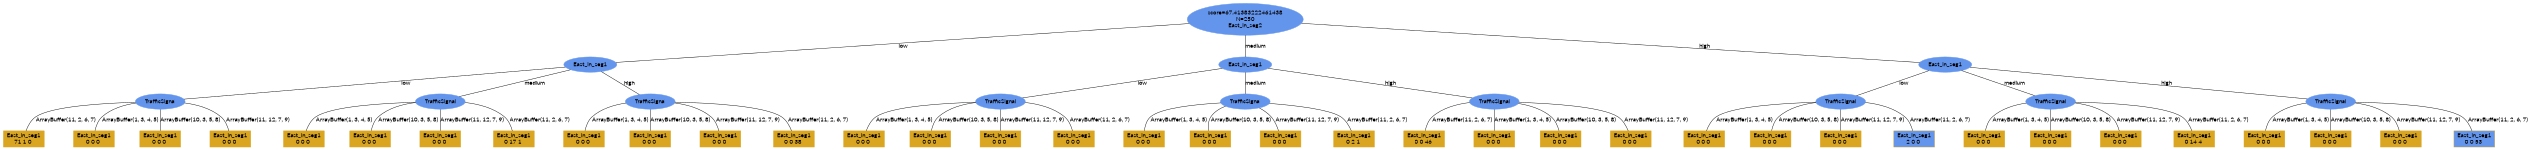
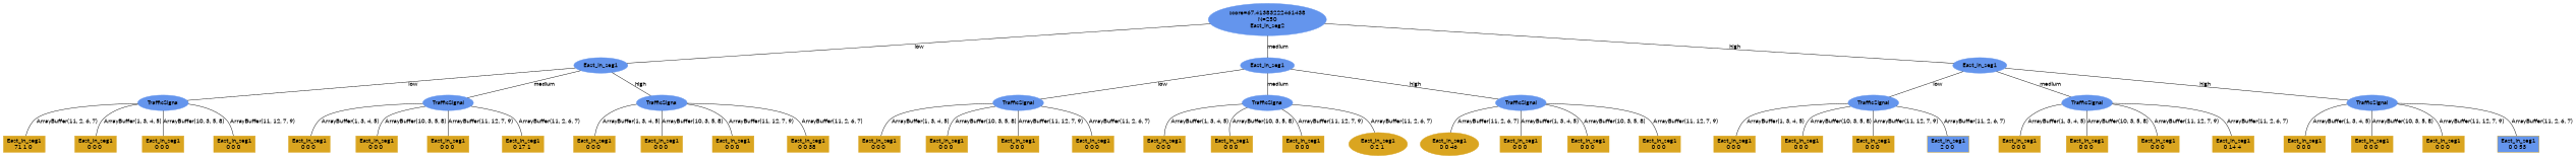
  digraph {
    fontname=Lato
    node [color=goldenrod fontname=Lato shape=box style=filled]
    edge [dir=none fontname=Lato]
    n1 [color=cornflowerblue label="score=67.41383222461438\nN=250\nEast_in_seg2" shape=ellipse]
    n2 [color=cornflowerblue label=East_in_seg1 shape=ellipse]
    n3 [color=cornflowerblue label=East_in_seg1 shape=ellipse]
    n4 [color=cornflowerblue label=East_in_seg1 shape=ellipse]
    n5 [color=cornflowerblue label=TrafficSignal shape=ellipse]
    n6 [color=cornflowerblue label=TrafficSignal shape=ellipse]
    n7 [label="East_in_seg1\n71 1 0 "]
    n8 [color=cornflowerblue label=TrafficSignal shape=ellipse]
    n9 [color=cornflowerblue label=TrafficSignal shape=ellipse]
    n10 [color=cornflowerblue label=TrafficSignal shape=ellipse]
    n11 [color=cornflowerblue label=TrafficSignal shape=ellipse]
    n12 [color=cornflowerblue label=TrafficSignal shape=ellipse]
    n13 [color=cornflowerblue label=TrafficSignal shape=ellipse]
    n14 [color=cornflowerblue label=TrafficSignal shape=ellipse]
    n15 [label="East_in_seg1\n0 0 0 "]
    n16 [label="East_in_seg1\n0 0 0 "]
    n17 [label="East_in_seg1\n0 0 0 "]
    n18 [label="East_in_seg1\n0 0 0 "]
    n19 [label="East_in_seg1\n0 0 0 "]
    n20 [label="East_in_seg1\n0 0 0 "]
    n21 [label="East_in_seg1\n0 17 1 "]
    n22 [label="East_in_seg1\n0 0 0 "]
    n23 [label="East_in_seg1\n0 0 0 "]
    n24 [label="East_in_seg1\n0 0 0 "]
    n25 [label="East_in_seg1\n0 0 38 "]
    n26 [label="East_in_seg1\n0 0 0 "]
    n27 [label="East_in_seg1\n0 0 0 "]
    n28 [label="East_in_seg1\n0 0 0 "]
-   n29 [label="East_in_seg1\n0 0 46 "]
+   n29 [label="East_in_seg1\n0 0 46 " shape=ellipse]
    n30 [label="East_in_seg1\n0 0 0 "]
    n31 [label="East_in_seg1\n0 0 0 "]
    n32 [label="East_in_seg1\n0 0 0 "]
    n33 [label="East_in_seg1\n0 0 0 "]
-   n34 [label="East_in_seg1\n0 2 1 "]
+   n34 [label="East_in_seg1\n0 2 1 " shape=ellipse]
    n35 [label="East_in_seg1\n0 0 0 "]
    n36 [label="East_in_seg1\n0 0 0 "]
    n37 [label="East_in_seg1\n0 0 0 "]
    n38 [label="East_in_seg1\n0 0 0 "]
    n39 [label="East_in_seg1\n0 0 0 "]
    n40 [label="East_in_seg1\n0 0 0 "]
    n41 [fillcolor=cornflowerblue label="East_in_seg1\n2 0 0 "]
    n42 [label="East_in_seg1\n0 0 0 "]
    n43 [label="East_in_seg1\n0 0 0 "]
    n44 [label="East_in_seg1\n0 0 0 "]
    n45 [label="East_in_seg1\n0 14 4 "]
    n46 [label="East_in_seg1\n0 0 0 "]
    n47 [label="East_in_seg1\n0 0 0 "]
    n48 [label="East_in_seg1\n0 0 0 "]
    n49 [fillcolor=cornflowerblue label="East_in_seg1\n0 0 53 "]
    subgraph sub_1 {
      rank=same
      n1
    }
    subgraph sub_2 {
      rank=same
      n2
    }
    subgraph sub_3 {
      rank=same
      n3
    }
    subgraph sub_4 {
      rank=same
      n4
    }
    subgraph sub_5 {
      rank=same
      n5
    }
    subgraph sub_6 {
      rank=same
      n6
    }
    subgraph sub_7 {
      rank=same
      n7
    }
    subgraph sub_8 {
      rank=same
      n8
    }
    subgraph sub_9 {
      rank=same
      n9
    }
    subgraph sub_10 {
      rank=same
      n10
    }
    subgraph sub_11 {
      rank=same
      n11
    }
    subgraph sub_12 {
      rank=same
      n12
    }
    subgraph sub_13 {
      rank=same
      n13
    }
    subgraph sub_14 {
      rank=same
      n14
    }
    subgraph sub_15 {
      rank=same
      n15
    }
    subgraph sub_16 {
      rank=same
      n16
    }
    subgraph sub_17 {
      rank=same
      n17
    }
    subgraph sub_18 {
      rank=same
      n18
    }
    subgraph sub_19 {
      rank=same
      n19
    }
    subgraph sub_20 {
      rank=same
      n20
    }
    subgraph sub_21 {
      rank=same
      n21
    }
    subgraph sub_22 {
      rank=same
      n22
    }
    subgraph sub_23 {
      rank=same
      n23
    }
    subgraph sub_24 {
      rank=same
      n24
    }
    subgraph sub_25 {
      rank=same
      n25
    }
    subgraph sub_26 {
      rank=same
      n26
    }
    subgraph sub_27 {
      rank=same
      n27
    }
    subgraph sub_28 {
      rank=same
      n28
    }
    subgraph sub_29 {
      rank=same
      n29
    }
    subgraph sub_30 {
      rank=same
      n30
    }
    subgraph sub_31 {
      rank=same
      n31
    }
    subgraph sub_32 {
      rank=same
      n32
    }
    subgraph sub_33 {
      rank=same
      n33
    }
    subgraph sub_34 {
      rank=same
      n34
    }
    subgraph sub_35 {
      rank=same
      n35
    }
    subgraph sub_36 {
      rank=same
      n36
    }
    subgraph sub_37 {
      rank=same
      n37
    }
    subgraph sub_38 {
      rank=same
      n38
    }
    subgraph sub_39 {
      rank=same
      n39
    }
    subgraph sub_40 {
      rank=same
      n40
    }
    subgraph sub_41 {
      rank=same
      n41
    }
    subgraph sub_42 {
      rank=same
      n42
    }
    subgraph sub_43 {
      rank=same
      n43
    }
    subgraph sub_44 {
      rank=same
      n44
    }
    subgraph sub_45 {
      rank=same
      n45
    }
    subgraph sub_46 {
      rank=same
      n46
    }
    subgraph sub_47 {
      rank=same
      n47
    }
    subgraph sub_48 {
      rank=same
      n48
    }
    subgraph sub_49 {
      rank=same
      n49
    }
    n1 -> n2 [label=low]
    n1 -> n3 [label=medium]
    n1 -> n4 [label=high]
    n2 -> n5 [label=low]
    n2 -> n6 [label=medium]
    n2 -> n8 [label=high]
    n3 -> n9 [label=low]
    n3 -> n10 [label=medium]
    n3 -> n11 [label=high]
    n4 -> n12 [label=low]
    n4 -> n13 [label=medium]
    n4 -> n14 [label=high]
    n5 -> n7 [label="ArrayBuffer(11, 2, 6, 7)"]
    n5 -> n15 [label="ArrayBuffer(1, 3, 4, 5)"]
    n5 -> n16 [label="ArrayBuffer(10, 3, 5, 8)"]
    n5 -> n17 [label="ArrayBuffer(11, 12, 7, 9)"]
    n6 -> n18 [label="ArrayBuffer(1, 3, 4, 5)"]
    n6 -> n19 [label="ArrayBuffer(10, 3, 5, 8)"]
    n6 -> n20 [label="ArrayBuffer(11, 12, 7, 9)"]
    n6 -> n21 [label="ArrayBuffer(11, 2, 6, 7)"]
    n8 -> n22 [label="ArrayBuffer(1, 3, 4, 5)"]
    n8 -> n23 [label="ArrayBuffer(10, 3, 5, 8)"]
    n8 -> n24 [label="ArrayBuffer(11, 12, 7, 9)"]
    n8 -> n25 [label="ArrayBuffer(11, 2, 6, 7)"]
    n9 -> n26 [label="ArrayBuffer(1, 3, 4, 5)"]
    n9 -> n27 [label="ArrayBuffer(10, 3, 5, 8)"]
    n9 -> n28 [label="ArrayBuffer(11, 12, 7, 9)"]
    n9 -> n30 [label="ArrayBuffer(11, 2, 6, 7)"]
    n10 -> n31 [label="ArrayBuffer(1, 3, 4, 5)"]
    n10 -> n32 [label="ArrayBuffer(10, 3, 5, 8)"]
    n10 -> n33 [label="ArrayBuffer(11, 12, 7, 9)"]
    n10 -> n34 [label="ArrayBuffer(11, 2, 6, 7)"]
    n11 -> n29 [label="ArrayBuffer(11, 2, 6, 7)"]
    n11 -> n35 [label="ArrayBuffer(1, 3, 4, 5)"]
    n11 -> n36 [label="ArrayBuffer(10, 3, 5, 8)"]
    n11 -> n37 [label="ArrayBuffer(11, 12, 7, 9)"]
    n12 -> n38 [label="ArrayBuffer(1, 3, 4, 5)"]
    n12 -> n39 [label="ArrayBuffer(10, 3, 5, 8)"]
    n12 -> n40 [label="ArrayBuffer(11, 12, 7, 9)"]
    n12 -> n41 [label="ArrayBuffer(11, 2, 6, 7)"]
    n13 -> n42 [label="ArrayBuffer(1, 3, 4, 5)"]
    n13 -> n43 [label="ArrayBuffer(10, 3, 5, 8)"]
    n13 -> n44 [label="ArrayBuffer(11, 12, 7, 9)"]
    n13 -> n45 [label="ArrayBuffer(11, 2, 6, 7)"]
    n14 -> n46 [label="ArrayBuffer(1, 3, 4, 5)"]
    n14 -> n47 [label="ArrayBuffer(10, 3, 5, 8)"]
    n14 -> n48 [label="ArrayBuffer(11, 12, 7, 9)"]
    n14 -> n49 [label="ArrayBuffer(11, 2, 6, 7)"]
  }
